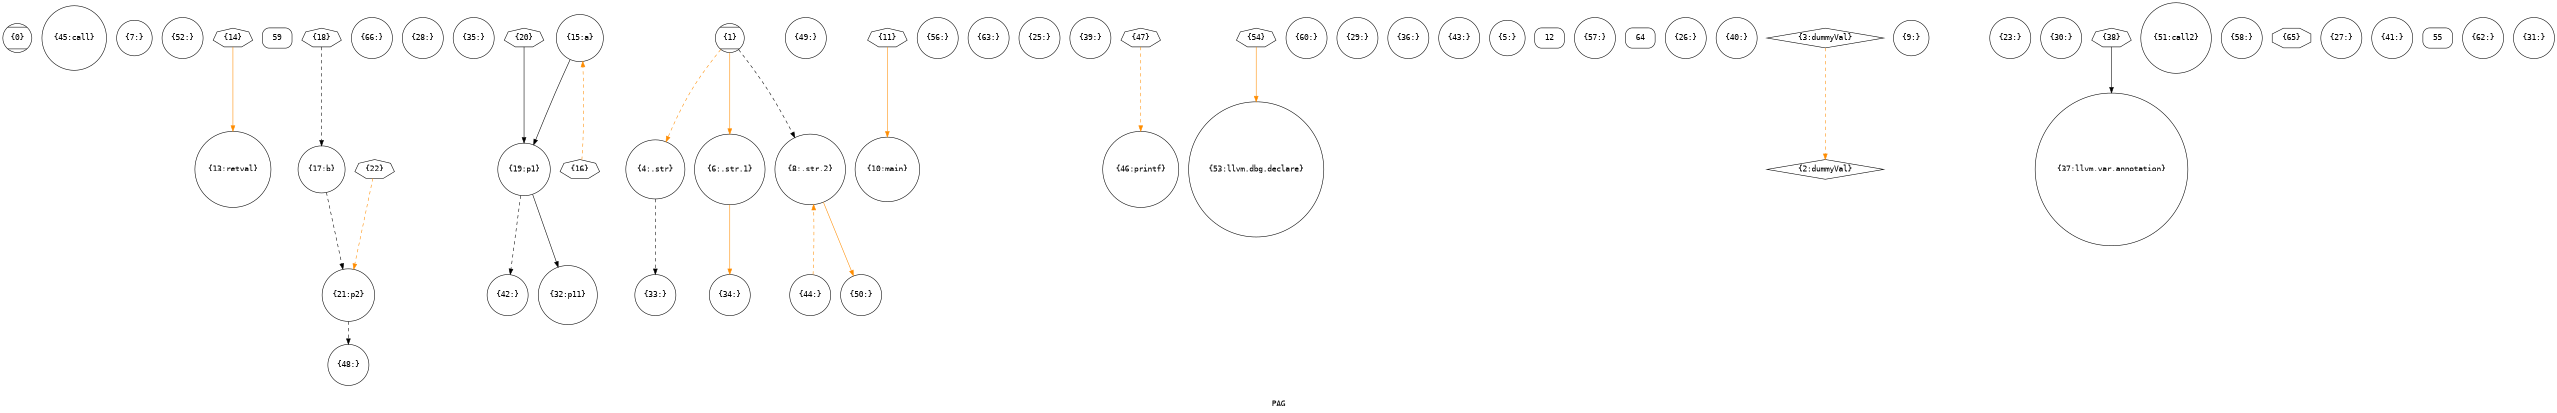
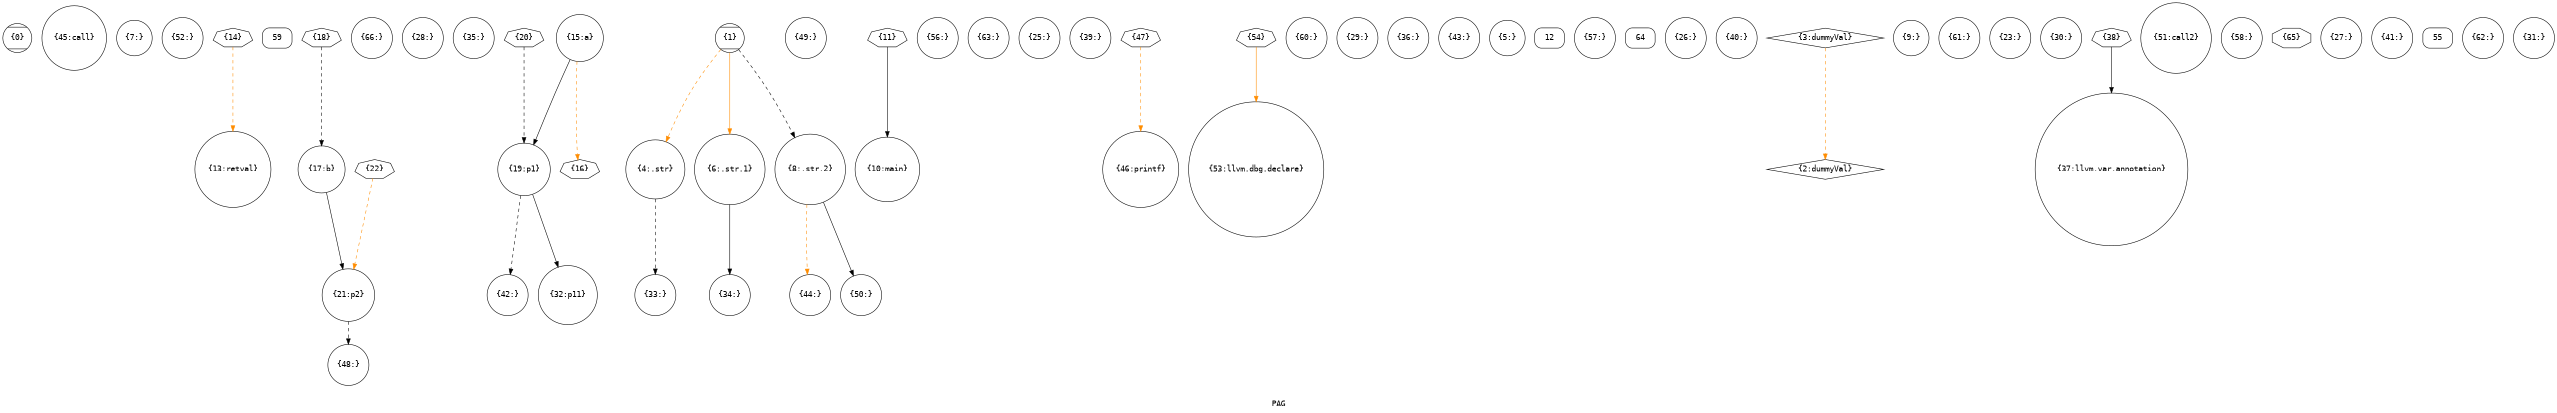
  digraph {
    fontname="DejaVu Sans Mono"
    label=PAG
    node [fontname="DejaVu Sans Mono" shape=circle]
    edge [color=darkorange fontname="DejaVu Sans Mono" style=dashed]
    n1 [label="{0}" shape=Mcircle]
    n2 [label="{45:call}"]
    n3 [label="{7:}"]
    n4 [label="{52:}"]
    n5 [label="{14}" shape=septagon]
    n6 [label="{13:retval}"]
    n7 [label="{59}" shape=Mrecord]
    n8 [label="{21:p2}"]
    n9 [label="{48:}"]
    n10 [label="{66:}"]
    n11 [label="{28:}"]
    n12 [label="{35:}"]
    n13 [label="{42:}"]
    n14 [label="{4:.str}"]
    n15 [label="{33:}"]
    n16 [label="{49:}"]
    n17 [label="{11}" shape=septagon]
    n18 [label="{10:main}"]
    n19 [label="{56:}"]
    n20 [label="{18}" shape=septagon]
    n21 [label="{17:b}"]
    n22 [label="{63:}"]
    n23 [label="{25:}"]
    n24 [label="{32:p11}"]
    n25 [label="{39:}"]
    n26 [label="{1}" shape=Mcircle]
    n27 [label="{6:.str.1}"]
    n28 [label="{8:.str.2}"]
    n29 [label="{34:}"]
    n30 [label="{44:}"]
    n31 [label="{50:}"]
    n32 [label="{46:printf}"]
    n33 [label="{53:llvm.dbg.declare}"]
    n34 [label="{15:a}"]
    n35 [label="{19:p1}"]
    n36 [label="{60:}"]
    n37 [label="{22}" shape=septagon]
    n38 [label="{29:}"]
    n39 [label="{36:}"]
    n40 [label="{43:}"]
    n41 [label="{5:}"]
    n42 [label="{12}" shape=Mrecord]
    n43 [label="{57:}"]
    n44 [label="{64}" shape=Mrecord]
    n45 [label="{26:}"]
    n46 [label="{40:}"]
    n47 [label="{2:dummyVal}" shape=diamond]
    n48 [label="{47}" shape=septagon]
    n49 [label="{9:}"]
    n50 [label="{54}" shape=septagon]
    n51 [label="{16}" shape=septagon]
+   n52 [label="{61:}"]
    n53 [label="{23:}"]
    n54 [label="{30:}"]
    n55 [label="{37:llvm.var.annotation}"]
    n56 [label="{51:call2}"]
    n57 [label="{58:}"]
    n58 [label="{20}" shape=septagon]
    n59 [label="{65}" shape=octagon]
    n60 [label="{27:}"]
    n61 [label="{41:}"]
    n62 [label="{3:dummyVal}" shape=diamond]
    n63 [label="{55}" shape=Mrecord]
    n64 [label="{62:}"]
    n65 [label="{31:}"]
    n66 [label="{38}" shape=septagon]
-   n5 -> n6 [style=solid]
+   n5 -> n6
    n8 -> n9 [color=black]
    n14 -> n15 [color=black]
-   n17 -> n18 [style=solid]
+   n17 -> n18 [color=black style=solid]
    n20 -> n21 [color=black]
-   n21 -> n8 [color=black]
+   n21 -> n8 [color=black style=solid]
    n26 -> n14
    n26 -> n27 [style=solid]
    n26 -> n28 [color=black]
-   n27 -> n29 [style=solid]
-   n30 -> n28
-   n28 -> n31 [style=solid]
+   n27 -> n29 [color=black style=solid]
+   n28 -> n30
+   n28 -> n31 [color=black style=solid]
    n34 -> n35 [color=black style=solid]
    n35 -> n13 [color=black]
    n35 -> n24 [color=black style=solid]
    n37 -> n8
    n48 -> n32
    n50 -> n33 [style=solid]
-   n51 -> n34
-   n58 -> n35 [color=black style=solid]
+   n34 -> n51
+   n58 -> n35 [color=black]
    n62 -> n47
    n66 -> n55 [color=black style=solid]
  }
